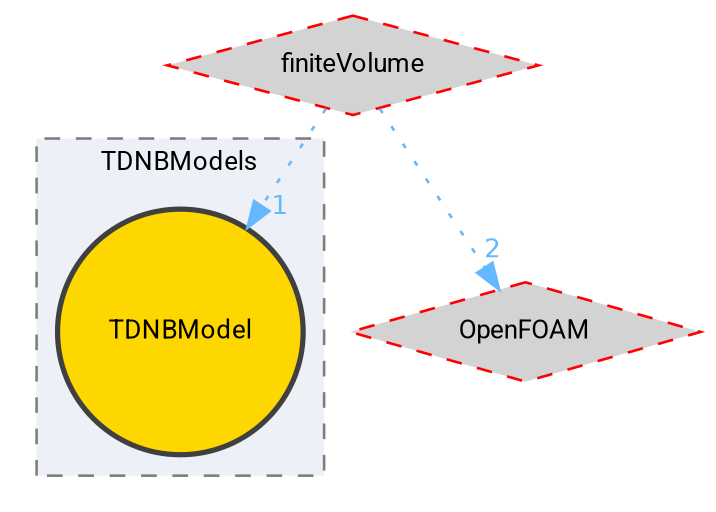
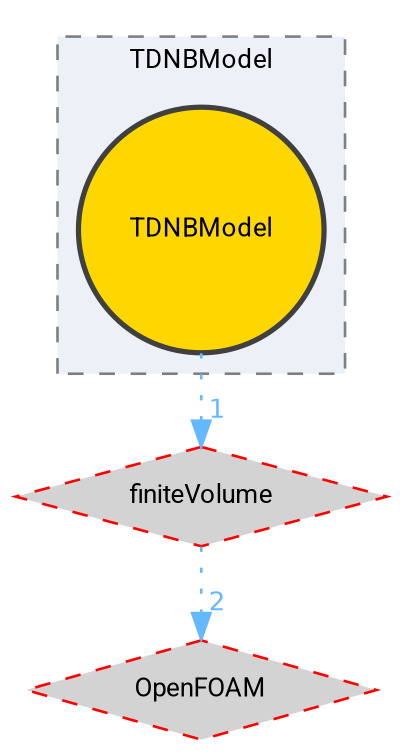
  digraph {
    compound=true
    fontname=Roboto
    node [color=red fillcolor=lightgrey fontname=Roboto fontsize=10 shape=diamond style="filled,dashed"]
    edge [color=steelblue1 fontcolor=steelblue1 fontname=Roboto fontsize=10 labeldistance=1.5 labelfontname=Helvetica labelfontsize=10 style=dotted]
    n1 [color=grey25 fillcolor=gold height=0.2 label=TDNBModel shape=circle style="filled,bold" width=0.4]
    n2 [height=0.2 label=finiteVolume width=0.4]
    n3 [height=0.2 label=OpenFOAM width=0.4]
    subgraph cluster_1 {
      bgcolor="#edf0f7"
      fontsize=10
-     label=TDNBModels
+     label=TDNBModel
      pencolor=grey50
      style="filled,dashed"
      n1
    }
-   n2 -> n1 [headlabel=1]
+   n1 -> n2 [headlabel=1]
    n2 -> n3 [headlabel=2]
  }
